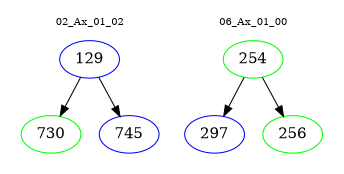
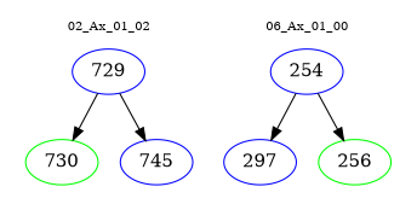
  digraph {
    node [color=blue]
    edge [color=black]
-   n1 [label=129]
+   n1 [label=729]
    n2 [color=green label=730]
    n3 [label=745]
-   n4 [color=green label=254]
+   n4 [label=254]
    n5 [label=297]
    n6 [color=green label=256]
    subgraph cluster_1 {
      color=white
      fontsize=10
      label="02_Ax_01_02"
      n1
      n2
      n3
    }
    subgraph cluster_2 {
      color=white
      fontsize=10
      label="06_Ax_01_00"
      n4
      n5
      n6
    }
    n1 -> n2
    n1 -> n3
    n4 -> n5
    n4 -> n6
  }
